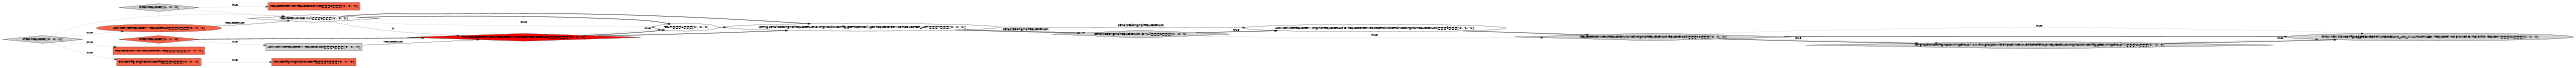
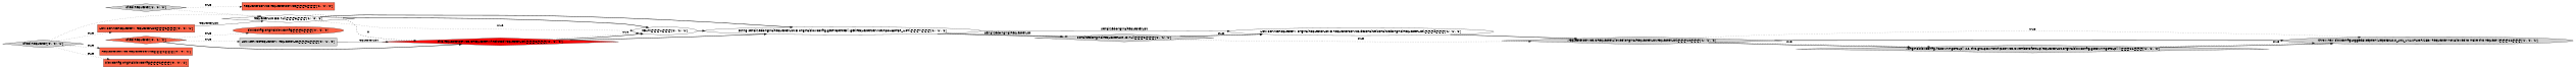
  digraph {
    fontname="DejaVu Sans"
    rankdir=LR
    node [fillcolor=lightgray fontname="DejaVu Sans" shape=diamond style=filled]
    edge [fontname="DejaVu Sans" style=dotted]
    n1 [label="throw new FlowConfigLoggedException(HttpStatus.S_401_UNAUTHORIZED,\"Requester not allowed to make this request\")@@@11@@@['1', '1', '1']" shape=ellipse]
    n2 [fillcolor=white label="requesterList == null@@@3@@@['1', '0', '1']"]
    n3 [fillcolor=white label="String serializedOriginalRequesterList = originalFlowConfig.getProperties().get(RequesterService.REQUESTER_LIST)@@@7@@@['1', '1', '1']" shape=ellipse]
    n4 [fillcolor=white label="return@@@4@@@['1', '1', '1']" shape=ellipse]
    n5 [fillcolor=red label="this.requesterService.isRequesterWhitelisted(requesterList)@@@3@@@['0', '1', '0']"]
    n6 [fillcolor=white label="List<ServiceRequester> originalRequesterList = RequesterService.deserialize(serializedOriginalRequesterList)@@@9@@@['1', '1', '1']" shape=ellipse]
    n7 [label="serializedOriginalRequesterList != null@@@8@@@['1', '1', '1']"]
    n8 [label="!requesterService.isRequesterAllowed(originalRequesterList,requesterList)@@@10@@@['1', '1', '1']"]
    n9 [label="!(originalFlowConfig.hasOwningGroup() && this.groupOwnershipService.isMemberOfGroup(requesterList,originalFlowConfig.getOwningGroup()))@@@11@@@['1', '1', '0']"]
    n10 [label="List<ServiceRequester> requesterList@@@2@@@['0', '1', '0']" shape=box]
    n11 [fillcolor=tomato label="RequesterService requesterService@@@2@@@['0', '0', '1']" shape=box]
    n12 [label="checkRequester['1', '0', '0']"]
    n13 [fillcolor=tomato label="RequesterService requesterService@@@2@@@['1', '0', '0']" shape=box]
-   n14 [fillcolor=tomato label="FlowConfig originalFlowConfig@@@2@@@['0', '1', '0']" shape=box]
+   n14 [fillcolor=tomato label="FlowConfig originalFlowConfig@@@2@@@['0', '1', '0']" shape=ellipse]
    n15 [label="checkRequester['0', '0', '1']"]
    n16 [fillcolor=tomato label="FlowConfig originalFlowConfig@@@2@@@['0', '0', '1']" shape=box]
-   n17 [fillcolor=tomato label="List<ServiceRequester> requesterList@@@2@@@['0', '0', '1']" shape=ellipse]
+   n17 [fillcolor=tomato label="List<ServiceRequester> requesterList@@@2@@@['0', '0', '1']" shape=box]
    n18 [fillcolor=tomato label="checkRequester['0', '1', '0']"]
    n2 -> n3 [style=bold]
    n2 -> n4 [style=bold]
    n2 -> n4 [label=true]
    n2 -> n5 [label=0 style=dashed]
    n3 -> n6 [label=serializedOriginalRequesterList style=solid]
    n3 -> n7 [label=serializedOriginalRequesterList style=solid]
    n3 -> n7 [style=bold]
    n4 -> n3 [style=bold]
    n5 -> n3 [style=bold]
    n5 -> n4 [label=true]
    n5 -> n4 [style=bold]
    n6 -> n8 [style=bold]
    n7 -> n6 [style=bold]
    n7 -> n6 [label=true]
    n7 -> n8 [label=true]
    n8 -> n1 [label=true]
    n8 -> n1 [style=bold]
    n8 -> n9 [label=true]
    n8 -> n9 [style=bold]
    n9 -> n1 [label=true]
    n9 -> n1 [style=bold]
    n10 -> n5 [label=requesterList style=solid]
    n12 -> n2
    n12 -> n13 [label=true]
    n15 -> n2
    n15 -> n11 [label=true]
    n15 -> n16 [label=true]
    n15 -> n17 [label=true]
    n17 -> n2 [label=requesterList style=solid]
    n18 -> n5 [style=bold]
    n18 -> n10 [label=true]
-   n16 -> n14 [label=true]
+   n18 -> n14 [label=true]
  }
